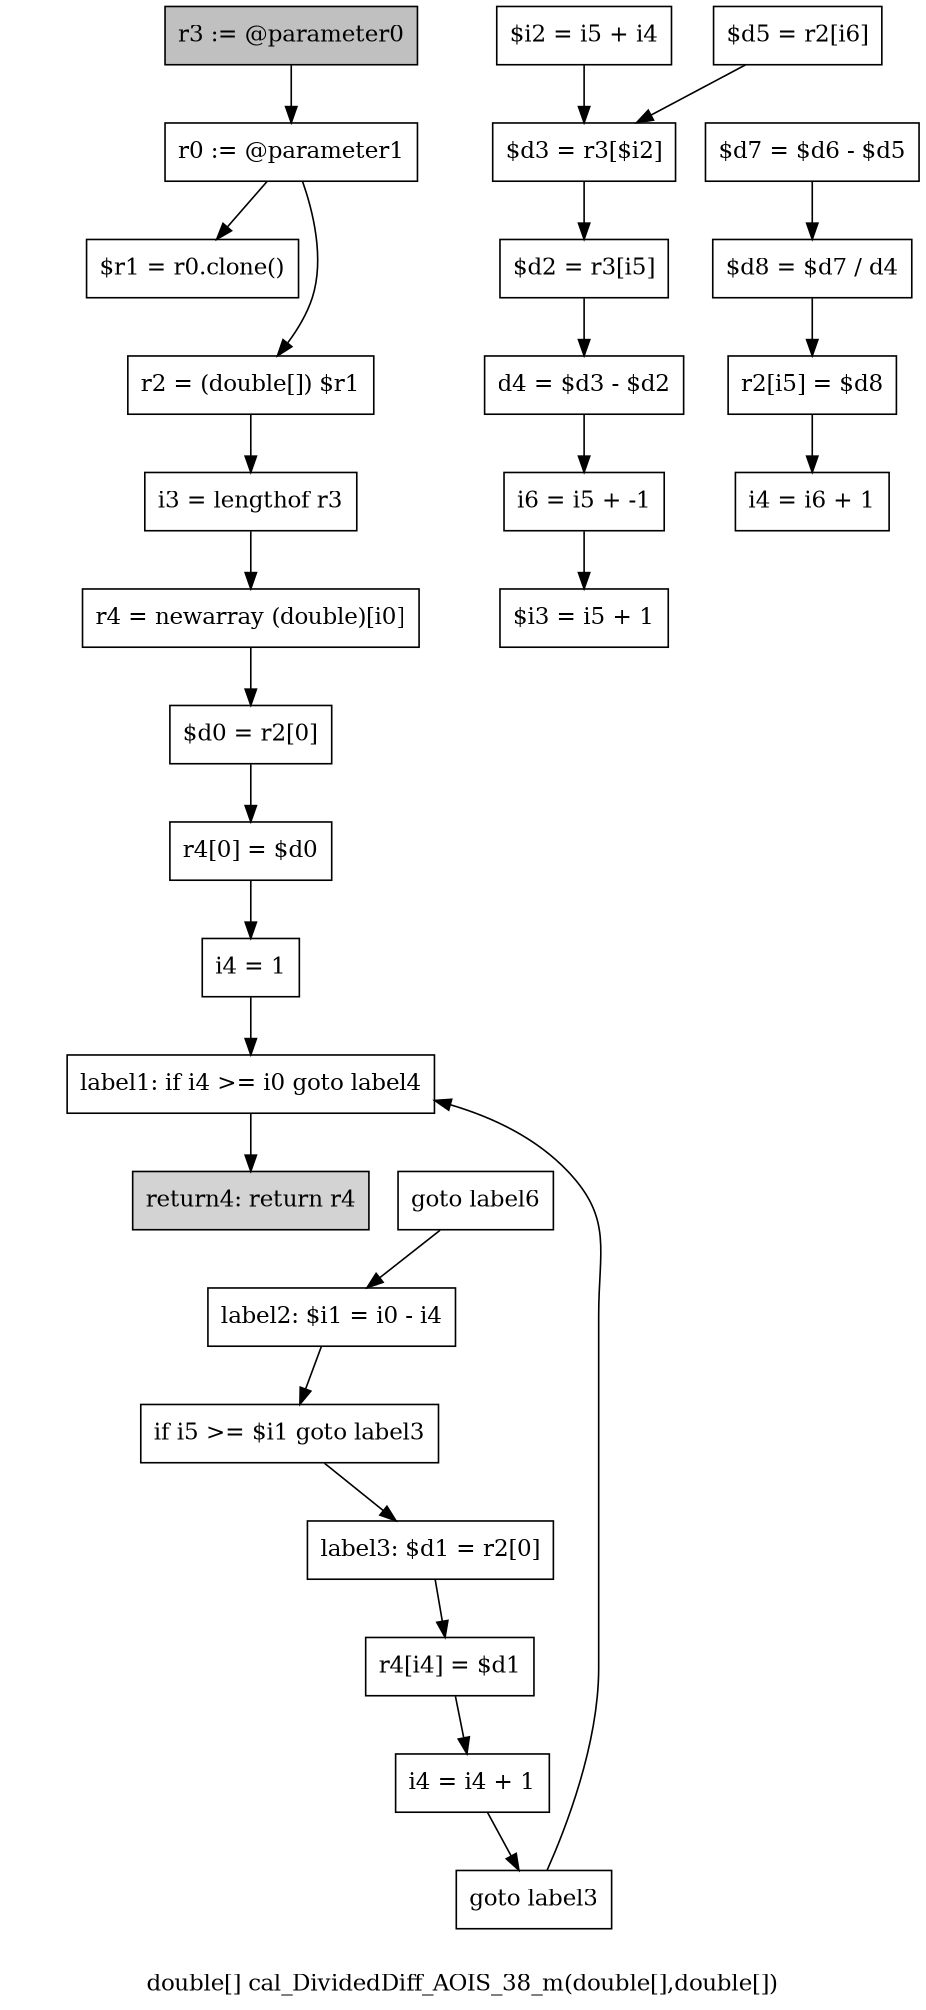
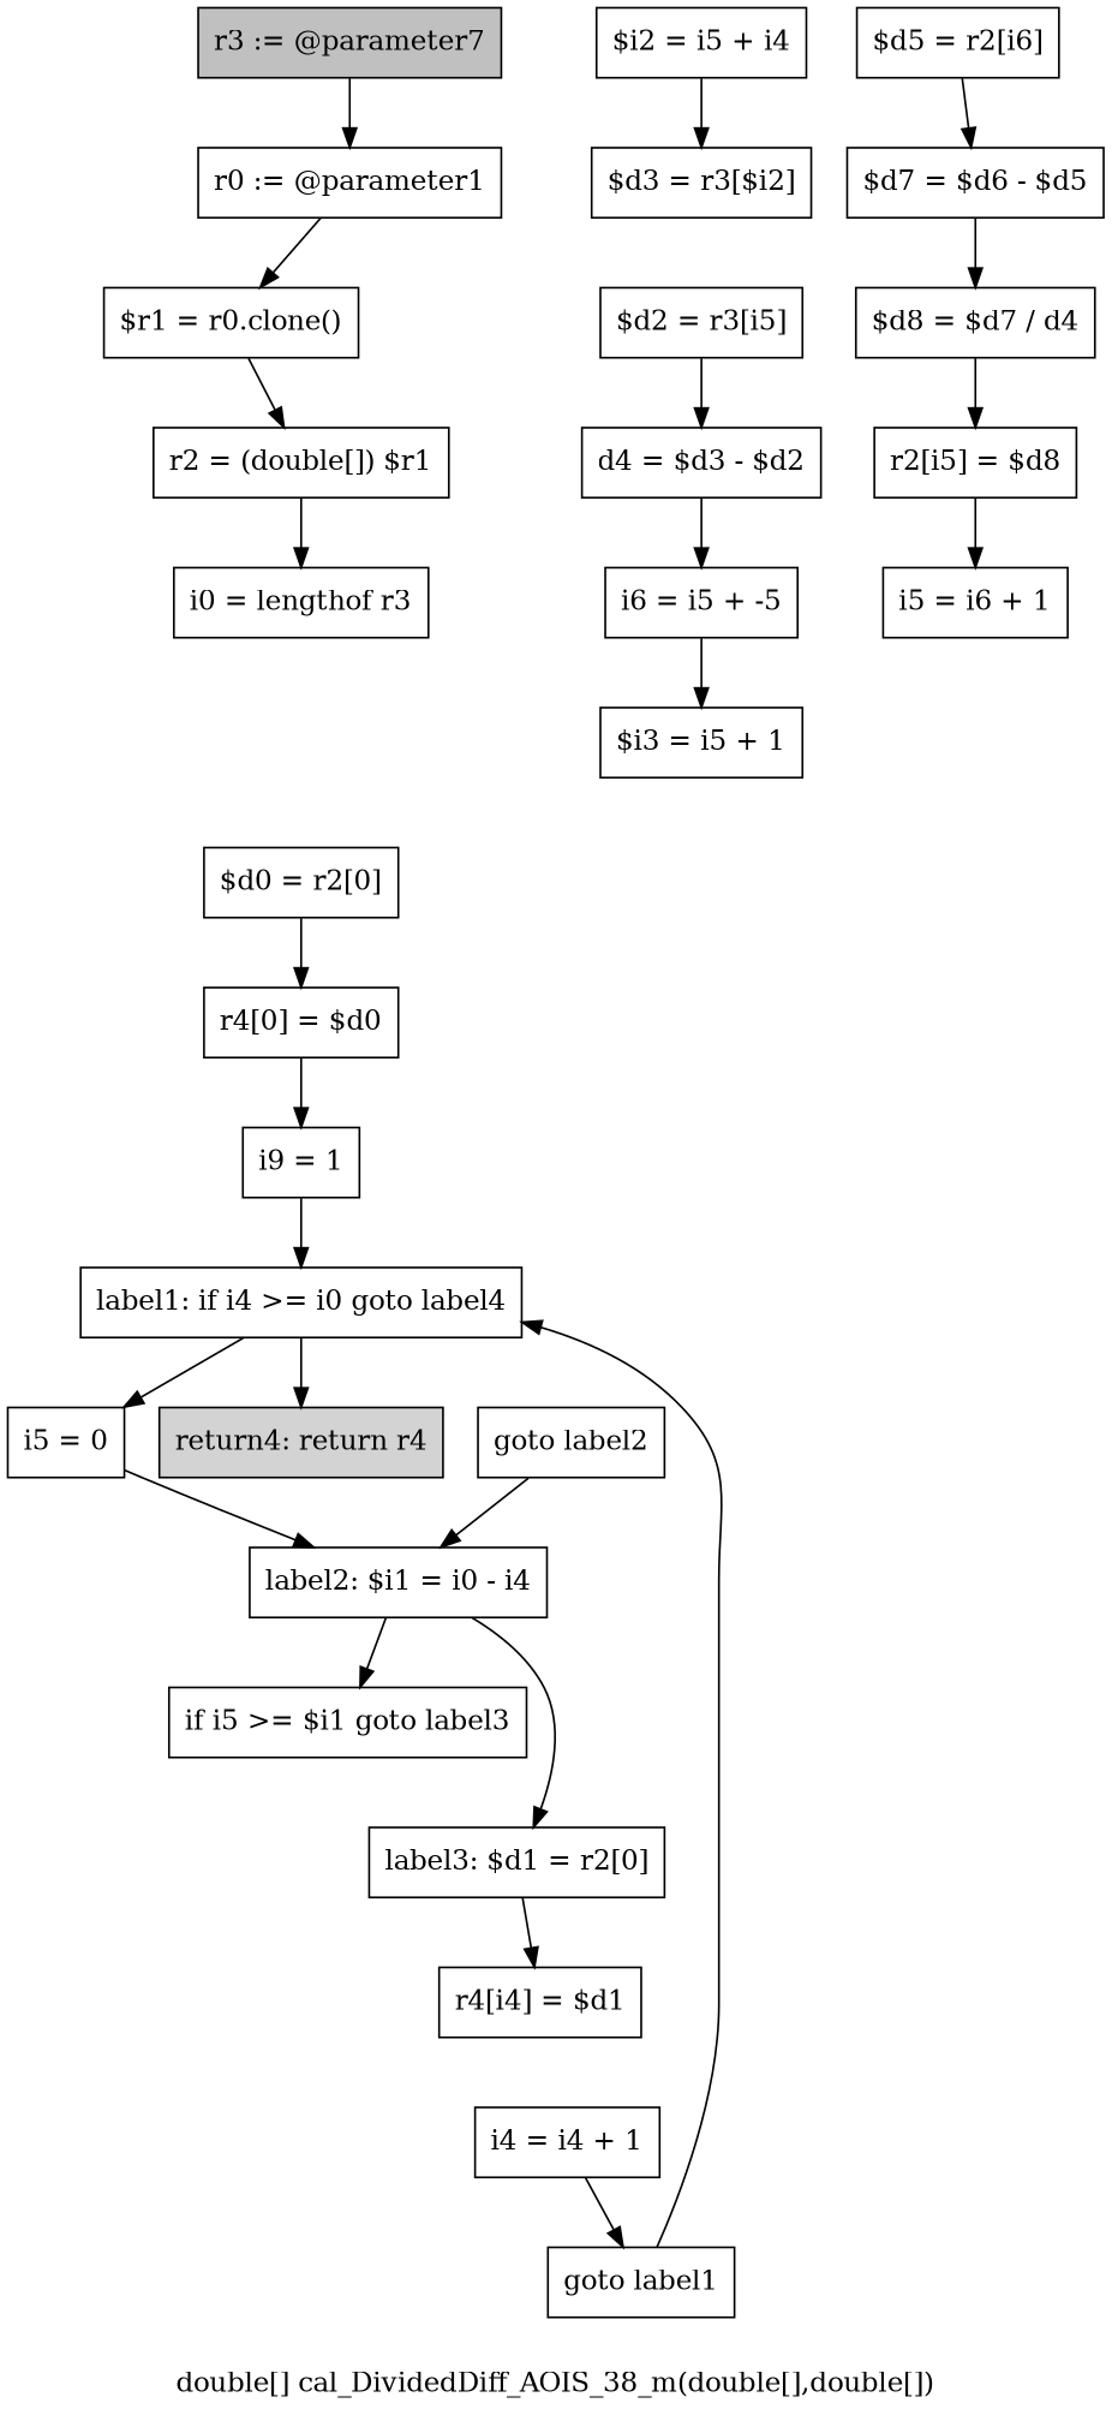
  digraph {
    label="double[] cal_DividedDiff_AOIS_38_m(double[],double[])"
    node [shape=box]
-   n1 [fillcolor=gray label="r3 := @parameter0" style=filled]
+   n1 [fillcolor=gray label="r3 := @parameter7" style=filled]
    n2 [label="r0 := @parameter1"]
    n3 [label="$r1 = r0.clone()"]
    n4 [label="r2 = (double[]) $r1"]
-   n5 [label="i3 = lengthof r3"]
-   n6 [label="r4 = newarray (double)[i0]"]
+   n5 [label="i0 = lengthof r3"]
    n7 [label="$d0 = r2[0]"]
    n8 [label="r4[0] = $d0"]
-   n9 [label="i4 = 1"]
+   n9 [label="i9 = 1"]
    n10 [label="label1: if i4 >= i0 goto label4"]
+   n11 [label="i5 = 0"]
    n12 [fillcolor=lightgray label="return4: return r4" style=filled]
    n13 [label="label2: $i1 = i0 - i4"]
    n14 [label="if i5 >= $i1 goto label3"]
    n15 [label="label3: $d1 = r2[0]"]
    n16 [label="$i2 = i5 + i4"]
    n17 [label="$d3 = r3[$i2]"]
    n18 [label="r4[i4] = $d1"]
    n19 [label="$d2 = r3[i5]"]
    n20 [label="i4 = i4 + 1"]
    n21 [label="d4 = $d3 - $d2"]
-   n22 [label="i6 = i5 + -1"]
+   n22 [label="i6 = i5 + -5"]
    n23 [label="$i3 = i5 + 1"]
    n24 [label="$d5 = r2[i6]"]
    n25 [label="$d7 = $d6 - $d5"]
    n26 [label="$d8 = $d7 / d4"]
    n27 [label="r2[i5] = $d8"]
-   n28 [label="i4 = i6 + 1"]
-   n29 [label="goto label6"]
-   n30 [label="goto label3"]
+   n28 [label="i5 = i6 + 1"]
+   n29 [label="goto label2"]
+   n30 [label="goto label1"]
    n1 -> n2
    n2 -> n3
-   n2 -> n4
+   n3 -> n4
    n4 -> n5
-   n5 -> n6
-   n6 -> n7
    n7 -> n8
    n8 -> n9
    n9 -> n10
+   n10 -> n11
    n10 -> n12
+   n11 -> n13
    n13 -> n14
-   n14 -> n15
+   n13 -> n15
    n15 -> n18
    n16 -> n17
-   n17 -> n19
-   n18 -> n20
    n19 -> n21
    n20 -> n30
    n21 -> n22
    n22 -> n23
-   n24 -> n17
+   n24 -> n25
    n25 -> n26
    n26 -> n27
    n27 -> n28
    n29 -> n13
    n30 -> n10
  }
